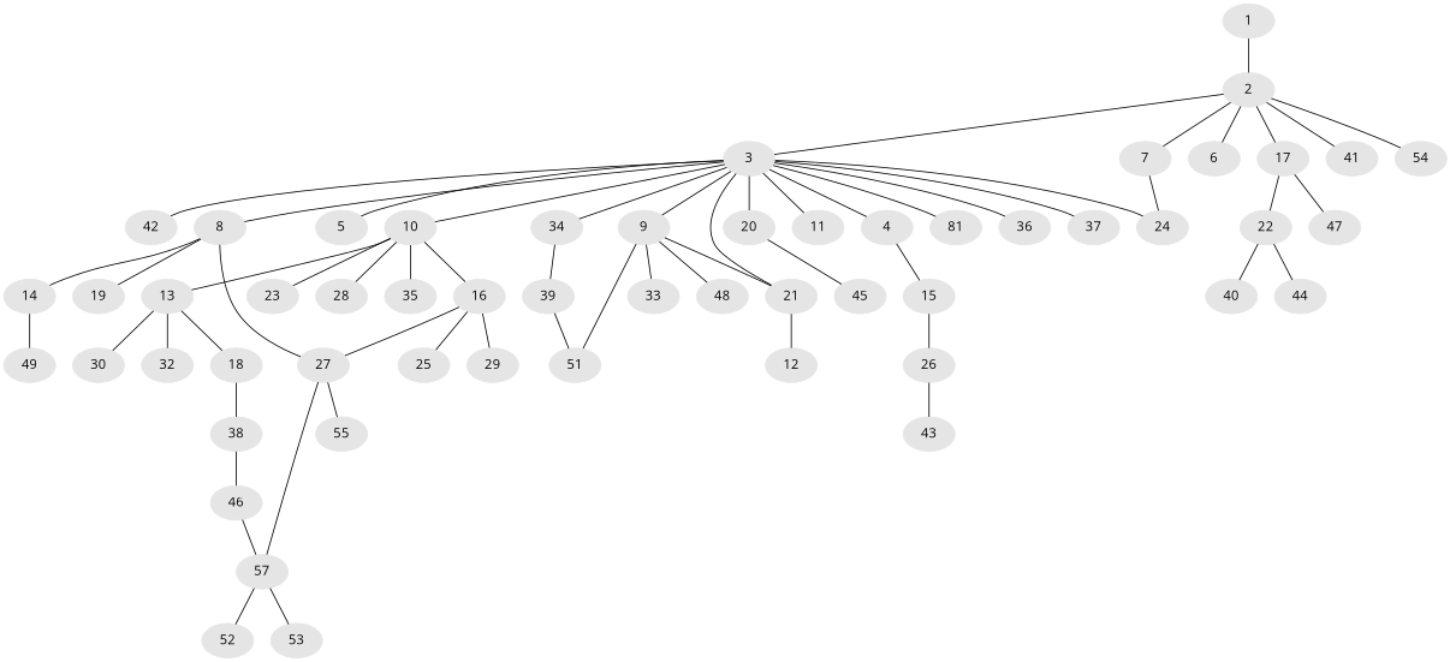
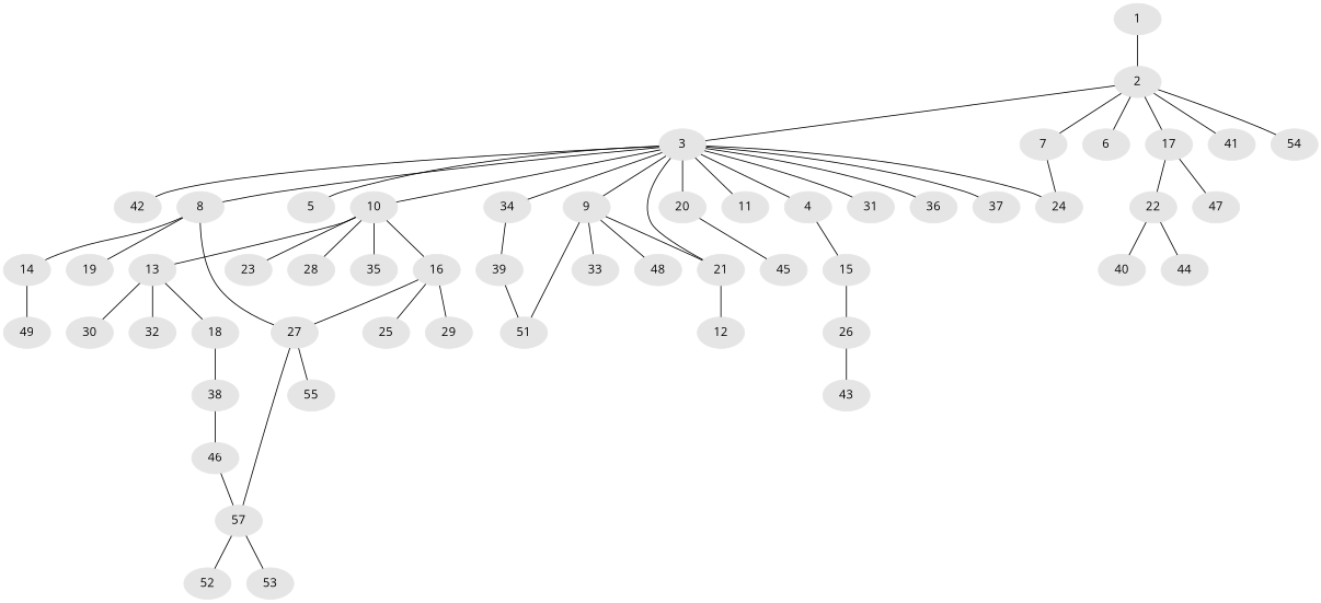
  graph {
    fontname="Open Sans"
    node [color=gray90 fontname="Open Sans" style=filled]
    edge [fontname="Open Sans"]
    1
    2
    3
    6
    7
    17
    41
    54
    4
    5
    8
    9
    10
    11
    20
    21
    24
-   31 [label=81]
+   31
    34
    36
    37
    42
    22
    47
    15
    14
    19
    27
    33
    48
    51
    13
    16
    23
    28
    35
    45
    12
    39
    26
    49
    n42 [label=57]
    55
    18
    30
    32
    25
    29
    38
    43
    40
    44
    46
    52
    53
    1 -- 2
    2 -- 3
    2 -- 6
    2 -- 7
    2 -- 17
    2 -- 41
    2 -- 54
    3 -- 4
    3 -- 5
    3 -- 8
    3 -- 9
    3 -- 10
    3 -- 11
    3 -- 20
    3 -- 21
    3 -- 24
    3 -- 31
    3 -- 34
    3 -- 36
    3 -- 37
    3 -- 42
    7 -- 24
    17 -- 22
    17 -- 47
    4 -- 15
    8 -- 14
    8 -- 19
    8 -- 27
    9 -- 21
    9 -- 33
    9 -- 48
    9 -- 51
    10 -- 13
    10 -- 16
    10 -- 23
    10 -- 28
    10 -- 35
    20 -- 45
    21 -- 12
    34 -- 39
    22 -- 40
    22 -- 44
    15 -- 26
    14 -- 49
    27 -- n42
    27 -- 55
    13 -- 18
    13 -- 30
    13 -- 32
    16 -- 27
    16 -- 25
    16 -- 29
    39 -- 51
    26 -- 43
    n42 -- 52
    n42 -- 53
    18 -- 38
    38 -- 46
    46 -- n42
  }
